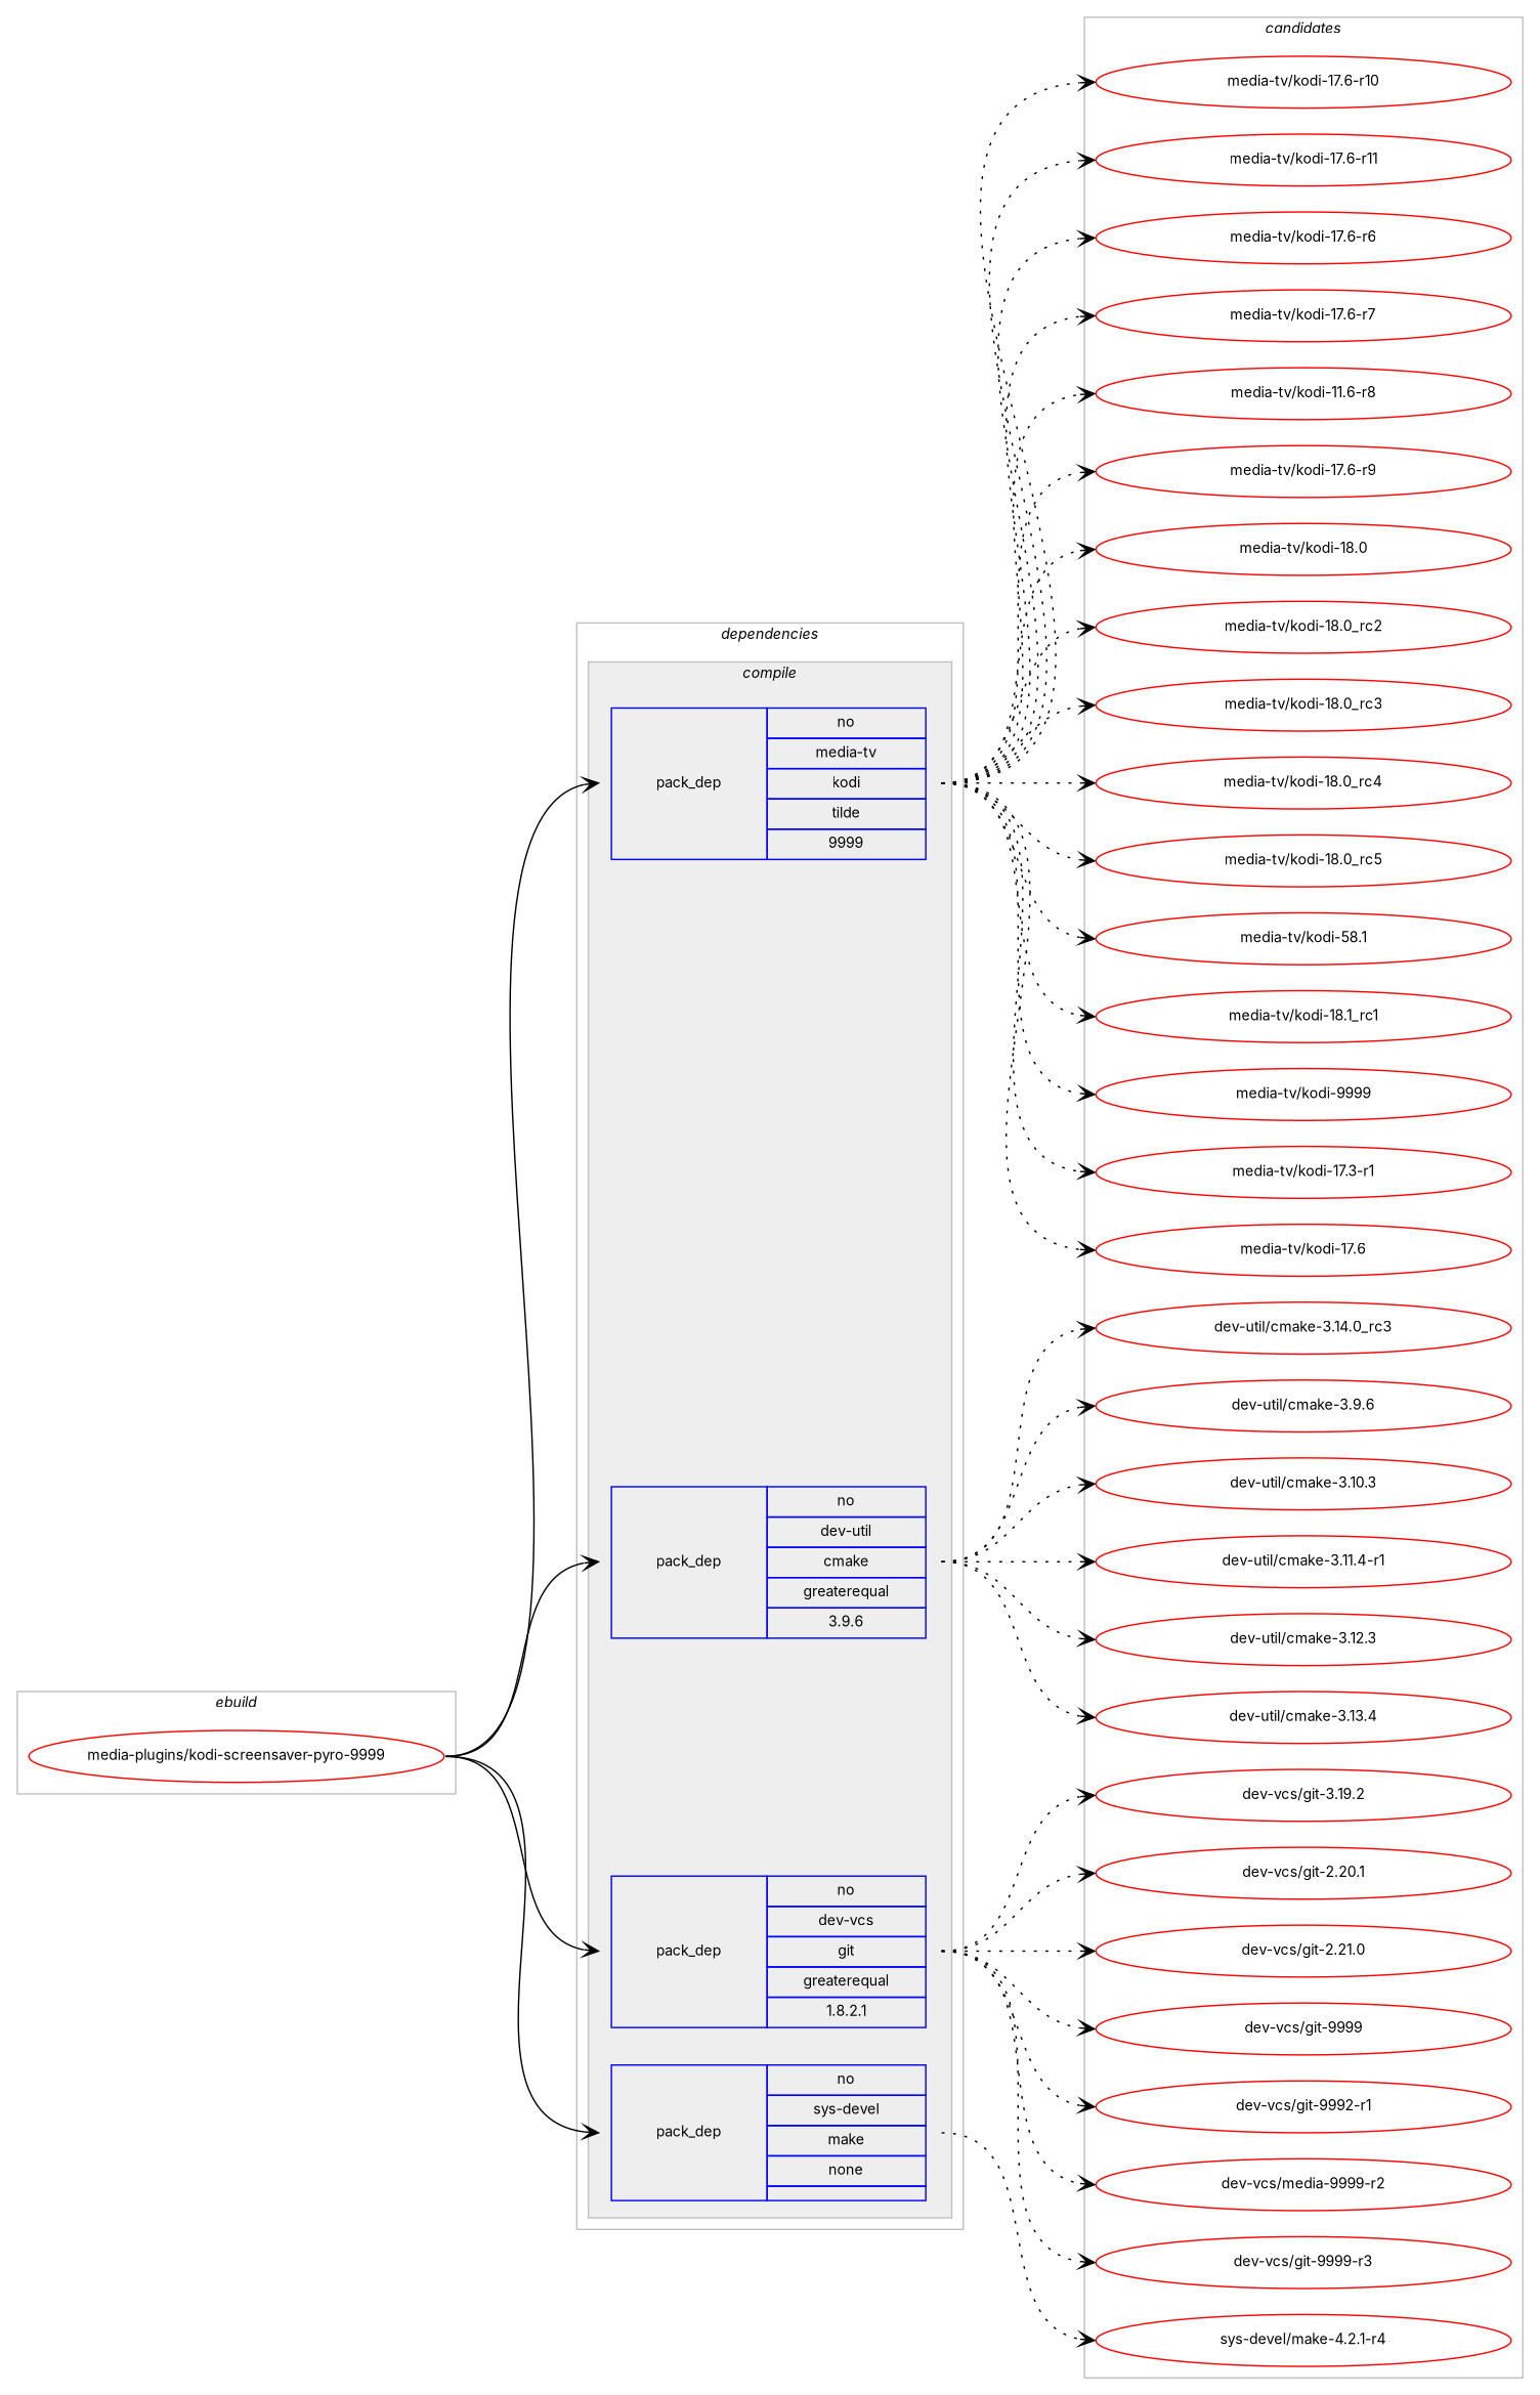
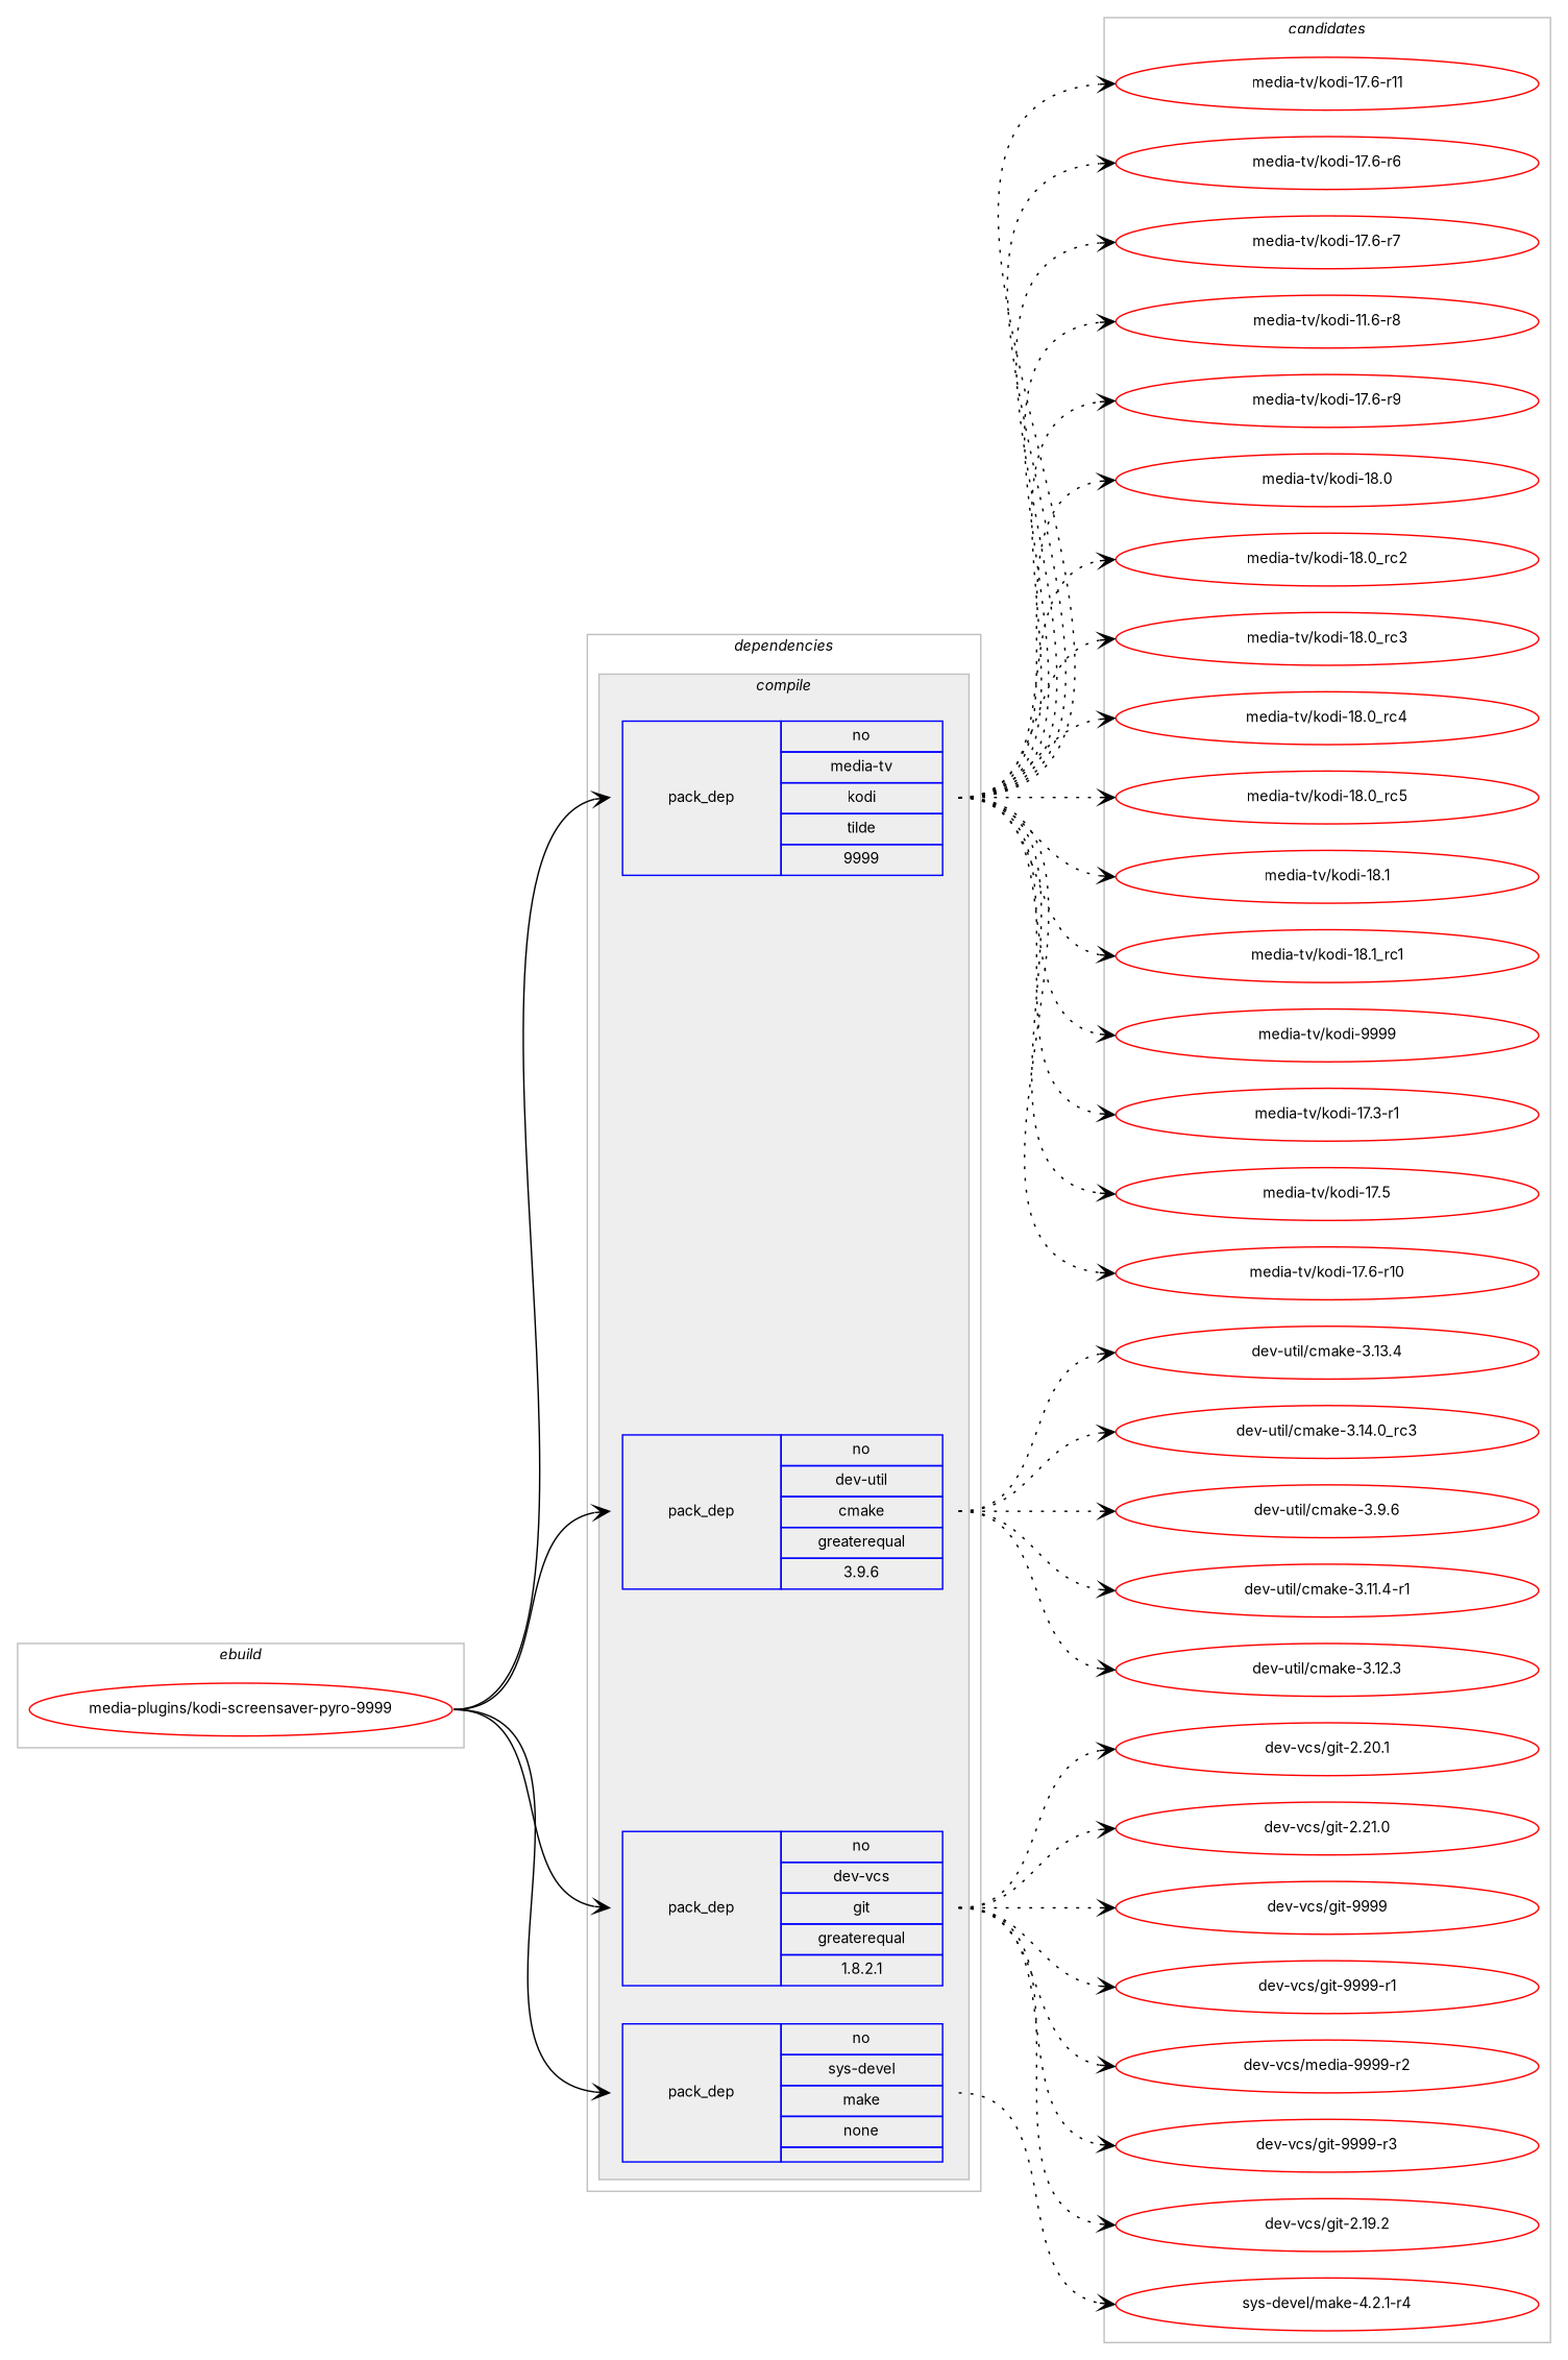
  digraph {
    compound=true
    concentrate=true
    fontname=Inter
    fontsize=10
    newrank=true
    rankdir=LR
    ranksep=1.5
    node [color=red fontname=Inter fontsize=10]
    edge [arrowhead=vee fontname=Inter headport=w style=dotted tailport=e weight=100]
    n1 [label="media-plugins/kodi-screensaver-pyro-9999" width=4]
    n2 [color=blue label=<<TABLE BORDER="0" CELLBORDER="1" CELLSPACING="0" CELLPADDING="4" WIDTH="220"><TR><TD ROWSPAN="6" CELLPADDING="30">pack_dep</TD></TR><TR><TD WIDTH="110">no</TD></TR><TR><TD>media-tv</TD></TR><TR><TD>kodi</TD></TR><TR><TD>tilde</TD></TR><TR><TD>9999</TD></TR></TABLE>> shape=none]
    n3 [color=blue label=<<TABLE BORDER="0" CELLBORDER="1" CELLSPACING="0" CELLPADDING="4" WIDTH="220"><TR><TD ROWSPAN="6" CELLPADDING="30">pack_dep</TD></TR><TR><TD WIDTH="110">no</TD></TR><TR><TD>dev-util</TD></TR><TR><TD>cmake</TD></TR><TR><TD>greaterequal</TD></TR><TR><TD>3.9.6</TD></TR></TABLE>> shape=none]
    n4 [color=blue label=<<TABLE BORDER="0" CELLBORDER="1" CELLSPACING="0" CELLPADDING="4" WIDTH="220"><TR><TD ROWSPAN="6" CELLPADDING="30">pack_dep</TD></TR><TR><TD WIDTH="110">no</TD></TR><TR><TD>dev-vcs</TD></TR><TR><TD>git</TD></TR><TR><TD>greaterequal</TD></TR><TR><TD>1.8.2.1</TD></TR></TABLE>> shape=none]
    n5 [color=blue label=<<TABLE BORDER="0" CELLBORDER="1" CELLSPACING="0" CELLPADDING="4" WIDTH="220"><TR><TD ROWSPAN="6" CELLPADDING="30">pack_dep</TD></TR><TR><TD WIDTH="110">no</TD></TR><TR><TD>sys-devel</TD></TR><TR><TD>make</TD></TR><TR><TD>none</TD></TR><TR><TD></TD></TR></TABLE>> shape=none]
-   n6 [label="dev-util/cmake-3.10.3" width=4]
    n7 [label="dev-util/cmake-3.11.4-r1" width=4]
    n8 [label="dev-util/cmake-3.12.3" width=4]
    n9 [label="dev-util/cmake-3.13.4" width=4]
    n10 [label="dev-util/cmake-3.14.0_rc3" width=4]
    n11 [label="dev-util/cmake-3.9.6" width=4]
-   n12 [label="dev-vcs/git-3.19.2" width=4]
+   n12 [label="dev-vcs/git-2.19.2" width=4]
    n13 [label="dev-vcs/git-2.20.1" width=4]
    n14 [label="dev-vcs/git-2.21.0" width=4]
    n15 [label="dev-vcs/git-9999" width=4]
-   n16 [label="dev-vcs/git-9992-r1" width=4]
+   n16 [label="dev-vcs/git-9999-r1" width=4]
    n17 [label="dev-vcs/media-9999-r2" width=4]
    n18 [label="dev-vcs/git-9999-r3" width=4]
    n19 [label="media-tv/kodi-17.3-r1" width=4]
-   n20 [label="media-tv/kodi-17.6" width=4]
+   n20 [label="media-tv/kodi-17.5" width=4]
    n21 [label="media-tv/kodi-17.6-r10" width=4]
    n22 [label="media-tv/kodi-17.6-r11" width=4]
    n23 [label="media-tv/kodi-17.6-r6" width=4]
    n24 [label="media-tv/kodi-17.6-r7" width=4]
    n25 [label="media-tv/kodi-11.6-r8" width=4]
    n26 [label="media-tv/kodi-17.6-r9" width=4]
    n27 [label="media-tv/kodi-18.0" width=4]
    n28 [label="media-tv/kodi-18.0_rc2" width=4]
    n29 [label="media-tv/kodi-18.0_rc3" width=4]
    n30 [label="media-tv/kodi-18.0_rc4" width=4]
    n31 [label="media-tv/kodi-18.0_rc5" width=4]
-   n32 [label="media-tv/kodi-58.1" width=4]
+   n32 [label="media-tv/kodi-18.1" width=4]
    n33 [label="media-tv/kodi-18.1_rc1" width=4]
    n34 [label="media-tv/kodi-9999" width=4]
    n35 [label="sys-devel/make-4.2.1-r4" width=4]
    subgraph cluster_1 {
      color=gray
      label=<<i>ebuild</i>>
      rank=same
      n1
    }
    subgraph cluster_2 {
      color=gray
      label=<<i>dependencies</i>>
      subgraph cluster_3 {
        color=gray
        fillcolor="#eeeeee"
        label=<<i>compile</i>>
        style=filled
        subgraph sub_4 {
          color=gray
          fillcolor="#eeeeee"
          label=<<i>compile</i>>
          style=filled
          n2
        }
        subgraph sub_5 {
          color=gray
          fillcolor="#eeeeee"
          label=<<i>compile</i>>
          style=filled
          n3
        }
        subgraph sub_6 {
          color=gray
          fillcolor="#eeeeee"
          label=<<i>compile</i>>
          style=filled
          n4
        }
        subgraph sub_7 {
          color=gray
          fillcolor="#eeeeee"
          label=<<i>compile</i>>
          style=filled
          n5
        }
      }
      subgraph cluster_8 {
        color=gray
        fillcolor="#eeeeee"
        label=<<i>compile and run</i>>
        style=filled
      }
      subgraph cluster_9 {
        color=gray
        fillcolor="#eeeeee"
        label=<<i>run</i>>
        style=filled
      }
    }
    subgraph cluster_10 {
      color=gray
      label=<<i>candidates</i>>
      rank=same
      subgraph sub_11 {
        color=black
        label=<<i>candidates</i>>
        nodesep=1
        rank=same
-       n6
        n7
        n8
        n9
        n10
        n11
      }
      subgraph sub_12 {
        color=black
        label=<<i>candidates</i>>
        nodesep=1
        rank=same
        n12
        n13
        n14
        n15
        n16
        n17
        n18
      }
      subgraph sub_13 {
        color=black
        label=<<i>candidates</i>>
        nodesep=1
        rank=same
        n19
        n20
        n21
        n22
        n23
        n24
        n25
        n26
        n27
        n28
        n29
        n30
        n31
        n32
        n33
        n34
      }
      subgraph sub_14 {
        color=black
        label=<<i>candidates</i>>
        nodesep=1
        rank=same
        n35
      }
    }
    n1 -> n2 [style=solid weight=20]
    n1 -> n3 [style=solid weight=20]
    n1 -> n4 [style=solid weight=20]
    n1 -> n5 [style=solid weight=20]
    n2 -> n19
    n2 -> n20
    n2 -> n21
    n2 -> n22
    n2 -> n23
    n2 -> n24
    n2 -> n25
    n2 -> n26
    n2 -> n27
    n2 -> n28
    n2 -> n29
    n2 -> n30
    n2 -> n31
    n2 -> n32
    n2 -> n33
    n2 -> n34
-   n3 -> n6
    n3 -> n7
    n3 -> n8
    n3 -> n9
    n3 -> n10
    n3 -> n11
    n4 -> n12
    n4 -> n13
    n4 -> n14
    n4 -> n15
    n4 -> n16
    n4 -> n17
    n4 -> n18
    n5 -> n35
  }
